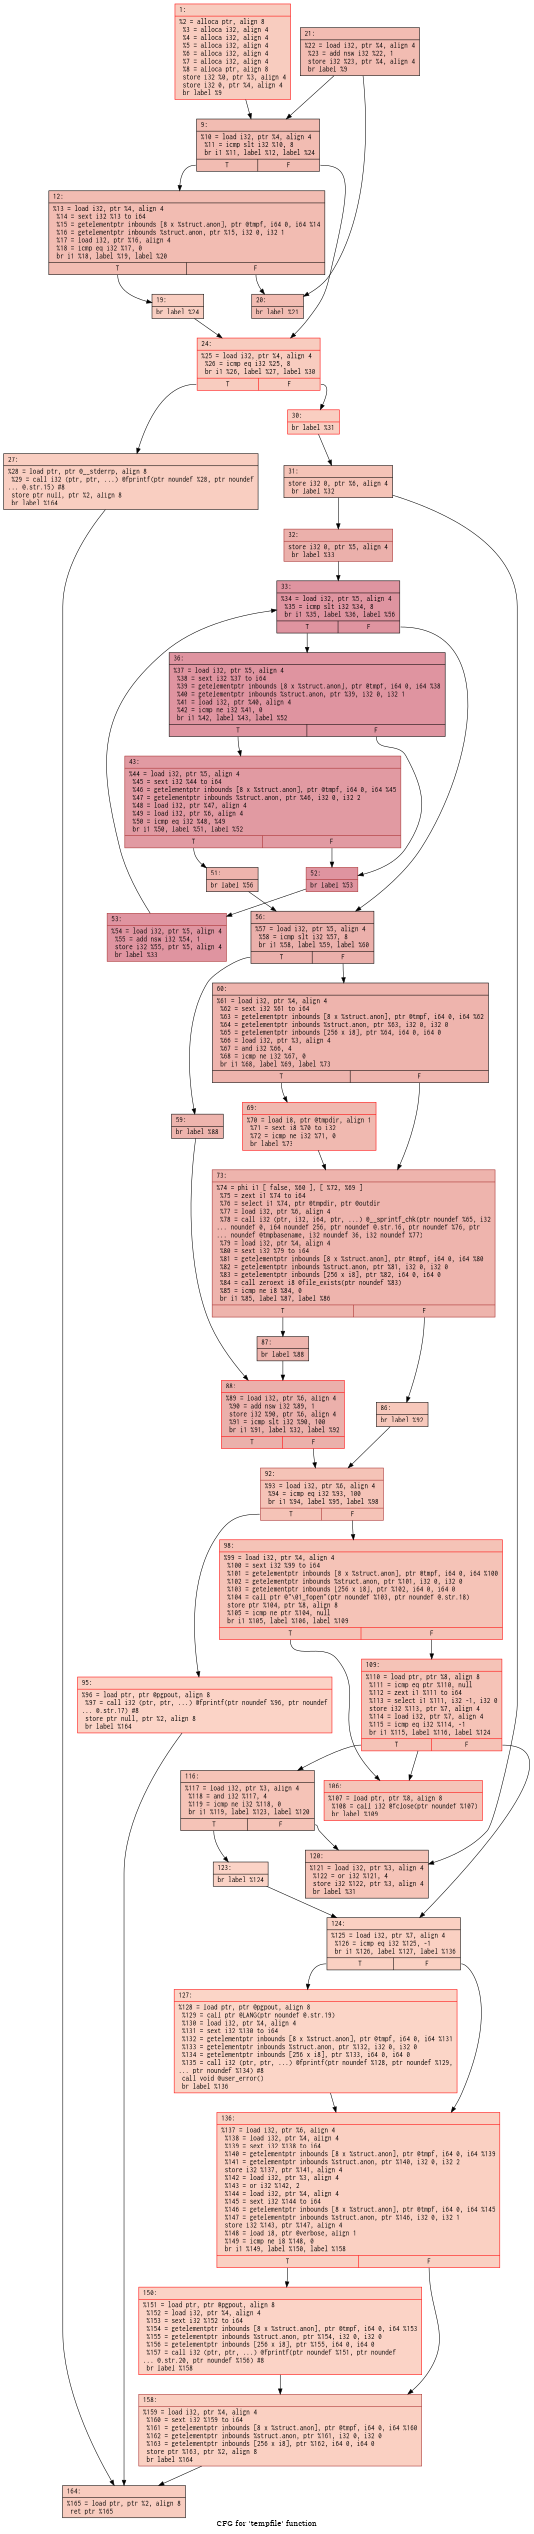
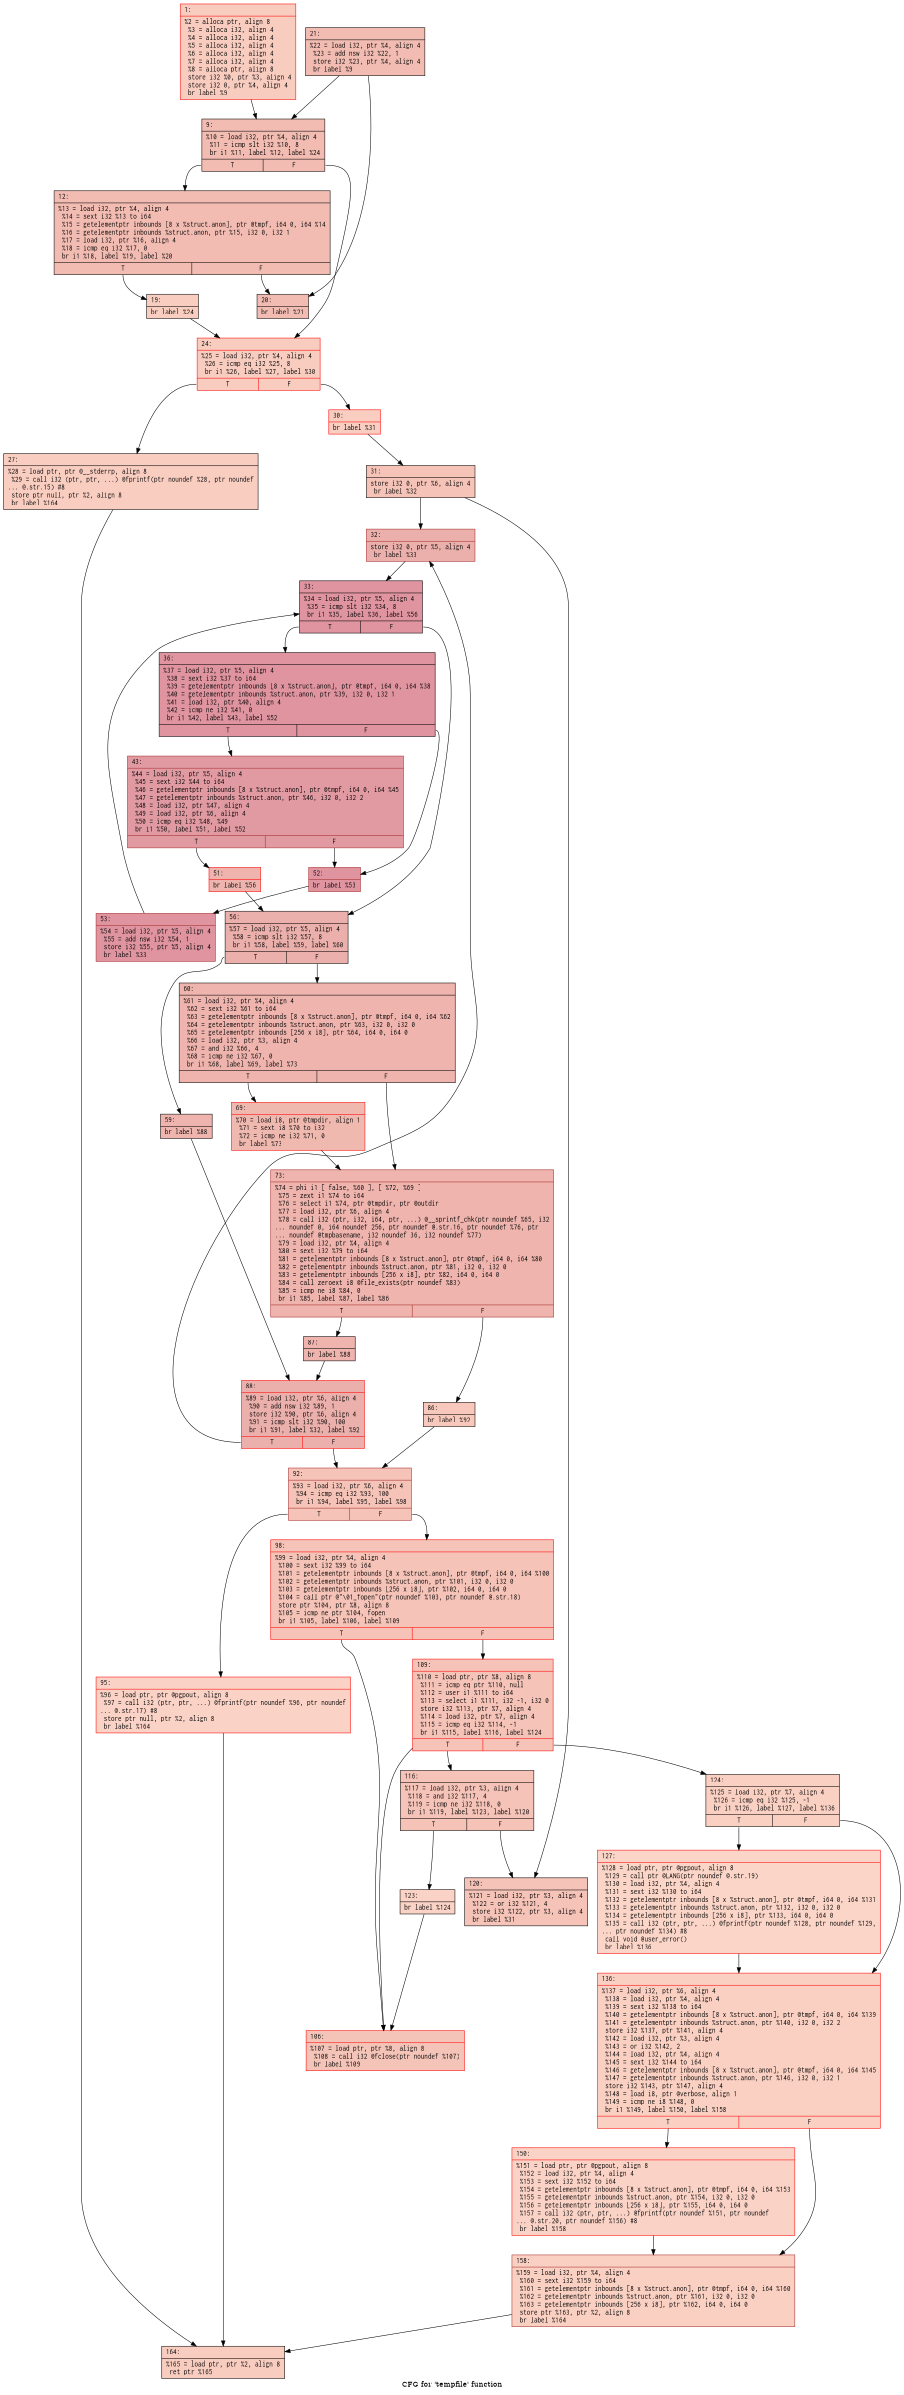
  digraph {
    label="CFG for 'tempfile' function"
    node [color=black fillcolor="#e8765c70" fontname=Courier shape=record style=filled]
    n1 [color=red fillcolor="#f08b6e70" label="{1:\l|  %2 = alloca ptr, align 8\l  %3 = alloca i32, align 4\l  %4 = alloca i32, align 4\l  %5 = alloca i32, align 4\l  %6 = alloca i32, align 4\l  %7 = alloca i32, align 4\l  %8 = alloca ptr, align 8\l  store i32 %0, ptr %3, align 4\l  store i32 0, ptr %4, align 4\l  br label %9\l}"]
    n2 [fillcolor="#e1675170" label="{9:\l|  %10 = load i32, ptr %4, align 4\l  %11 = icmp slt i32 %10, 8\l  br i1 %11, label %12, label %24\l|{<s0>T|<s1>F}}"]
    n3 [fillcolor="#e1675170" label="{12:\l|  %13 = load i32, ptr %4, align 4\l  %14 = sext i32 %13 to i64\l  %15 = getelementptr inbounds [8 x %struct.anon], ptr @tmpf, i64 0, i64 %14\l  %16 = getelementptr inbounds %struct.anon, ptr %15, i32 0, i32 1\l  %17 = load i32, ptr %16, align 4\l  %18 = icmp eq i32 %17, 0\l  br i1 %18, label %19, label %20\l|{<s0>T|<s1>F}}"]
    n4 [color=red fillcolor="#f08b6e70" label="{24:\l|  %25 = load i32, ptr %4, align 4\l  %26 = icmp eq i32 %25, 8\l  br i1 %26, label %27, label %30\l|{<s0>T|<s1>F}}"]
    n5 [fillcolor="#f2907270" label="{19:\l|  br label %24\l}"]
    n6 [fillcolor="#e1675170" label="{20:\l|  br label %21\l}"]
    n7 [fillcolor="#f2907270" label="{27:\l|  %28 = load ptr, ptr @__stderrp, align 8\l  %29 = call i32 (ptr, ptr, ...) @fprintf(ptr noundef %28, ptr noundef\l... @.str.15) #8\l  store ptr null, ptr %2, align 8\l  br label %164\l}"]
    n8 [color=red fillcolor="#f2907270" label="{30:\l|  br label %31\l}"]
    n9 [fillcolor="#f08b6e70" label="{164:\l|  %165 = load ptr, ptr %2, align 8\l  ret ptr %165\l}"]
    n10 [label="{31:\l|  store i32 0, ptr %6, align 4\l  br label %32\l}"]
    n11 [fillcolor="#e1675170" label="{21:\l|  %22 = load i32, ptr %4, align 4\l  %23 = add nsw i32 %22, 1\l  store i32 %23, ptr %4, align 4\l  br label %9\l}"]
    n12 [color=brown fillcolor="#d24b4070" label="{32:\l|  store i32 0, ptr %5, align 4\l  br label %33\l}"]
    n13 [label="{120:\l|  %121 = load i32, ptr %3, align 4\l  %122 = or i32 %121, 4\l  store i32 %122, ptr %3, align 4\l  br label %31\l}"]
    n14 [fillcolor="#b70d2870" label="{33:\l|  %34 = load i32, ptr %5, align 4\l  %35 = icmp slt i32 %34, 8\l  br i1 %35, label %36, label %56\l|{<s0>T|<s1>F}}"]
    n15 [fillcolor="#b70d2870" label="{36:\l|  %37 = load i32, ptr %5, align 4\l  %38 = sext i32 %37 to i64\l  %39 = getelementptr inbounds [8 x %struct.anon], ptr @tmpf, i64 0, i64 %38\l  %40 = getelementptr inbounds %struct.anon, ptr %39, i32 0, i32 1\l  %41 = load i32, ptr %40, align 4\l  %42 = icmp ne i32 %41, 0\l  br i1 %42, label %43, label %52\l|{<s0>T|<s1>F}}"]
    n16 [fillcolor="#d24b4070" label="{56:\l|  %57 = load i32, ptr %5, align 4\l  %58 = icmp slt i32 %57, 8\l  br i1 %58, label %59, label %60\l|{<s0>T|<s1>F}}"]
    n17 [color=brown fillcolor="#bb1b2c70" label="{43:\l|  %44 = load i32, ptr %5, align 4\l  %45 = sext i32 %44 to i64\l  %46 = getelementptr inbounds [8 x %struct.anon], ptr @tmpf, i64 0, i64 %45\l  %47 = getelementptr inbounds %struct.anon, ptr %46, i32 0, i32 2\l  %48 = load i32, ptr %47, align 4\l  %49 = load i32, ptr %6, align 4\l  %50 = icmp eq i32 %48, %49\l  br i1 %50, label %51, label %52\l|{<s0>T|<s1>F}}"]
    n18 [color=brown fillcolor="#b70d2870" label="{52:\l|  br label %53\l}"]
    n19 [fillcolor="#d8564670" label="{59:\l|  br label %88\l}"]
    n20 [fillcolor="#d8564670" label="{60:\l|  %61 = load i32, ptr %4, align 4\l  %62 = sext i32 %61 to i64\l  %63 = getelementptr inbounds [8 x %struct.anon], ptr @tmpf, i64 0, i64 %62\l  %64 = getelementptr inbounds %struct.anon, ptr %63, i32 0, i32 0\l  %65 = getelementptr inbounds [256 x i8], ptr %64, i64 0, i64 0\l  %66 = load i32, ptr %3, align 4\l  %67 = and i32 %66, 4\l  %68 = icmp ne i32 %67, 0\l  br i1 %68, label %69, label %73\l|{<s0>T|<s1>F}}"]
-   n21 [fillcolor="#d8564670" label="{51:\l|  br label %56\l}"]
+   n21 [color=red fillcolor="#d8564670" label="{51:\l|  br label %56\l}"]
    n22 [color=brown fillcolor="#b70d2870" label="{53:\l|  %54 = load i32, ptr %5, align 4\l  %55 = add nsw i32 %54, 1\l  store i32 %55, ptr %5, align 4\l  br label %33\l}"]
    n23 [color=red fillcolor="#d24b4070" label="{88:\l|  %89 = load i32, ptr %6, align 4\l  %90 = add nsw i32 %89, 1\l  store i32 %90, ptr %6, align 4\l  %91 = icmp slt i32 %90, 100\l  br i1 %91, label %32, label %92\l|{<s0>T|<s1>F}}"]
    n24 [color=red fillcolor="#de614d70" label="{69:\l|  %70 = load i8, ptr @tmpdir, align 1\l  %71 = sext i8 %70 to i32\l  %72 = icmp ne i32 %71, 0\l  br label %73\l}"]
    n25 [color=brown fillcolor="#d8564670" label="{73:\l|  %74 = phi i1 [ false, %60 ], [ %72, %69 ]\l  %75 = zext i1 %74 to i64\l  %76 = select i1 %74, ptr @tmpdir, ptr @outdir\l  %77 = load i32, ptr %6, align 4\l  %78 = call i32 (ptr, i32, i64, ptr, ...) @__sprintf_chk(ptr noundef %65, i32\l... noundef 0, i64 noundef 256, ptr noundef @.str.16, ptr noundef %76, ptr\l... noundef @tmpbasename, i32 noundef 36, i32 noundef %77)\l  %79 = load i32, ptr %4, align 4\l  %80 = sext i32 %79 to i64\l  %81 = getelementptr inbounds [8 x %struct.anon], ptr @tmpf, i64 0, i64 %80\l  %82 = getelementptr inbounds %struct.anon, ptr %81, i32 0, i32 0\l  %83 = getelementptr inbounds [256 x i8], ptr %82, i64 0, i64 0\l  %84 = call zeroext i8 @file_exists(ptr noundef %83)\l  %85 = icmp ne i8 %84, 0\l  br i1 %85, label %87, label %86\l|{<s0>T|<s1>F}}"]
    n26 [color=brown label="{92:\l|  %93 = load i32, ptr %6, align 4\l  %94 = icmp eq i32 %93, 100\l  br i1 %94, label %95, label %98\l|{<s0>T|<s1>F}}"]
    n27 [fillcolor="#d8564670" label="{87:\l|  br label %88\l}"]
    n28 [fillcolor="#ed836670" label="{86:\l|  br label %92\l}"]
    n29 [color=red fillcolor="#f59c7d70" label="{95:\l|  %96 = load ptr, ptr @pgpout, align 8\l  %97 = call i32 (ptr, ptr, ...) @fprintf(ptr noundef %96, ptr noundef\l... @.str.17) #8\l  store ptr null, ptr %2, align 8\l  br label %164\l}"]
-   n30 [color=red label="{98:\l|  %99 = load i32, ptr %4, align 4\l  %100 = sext i32 %99 to i64\l  %101 = getelementptr inbounds [8 x %struct.anon], ptr @tmpf, i64 0, i64 %100\l  %102 = getelementptr inbounds %struct.anon, ptr %101, i32 0, i32 0\l  %103 = getelementptr inbounds [256 x i8], ptr %102, i64 0, i64 0\l  %104 = call ptr @\"\\01_fopen\"(ptr noundef %103, ptr noundef @.str.18)\l  store ptr %104, ptr %8, align 8\l  %105 = icmp ne ptr %104, null\l  br i1 %105, label %106, label %109\l|{<s0>T|<s1>F}}"]
+   n30 [color=red label="{98:\l|  %99 = load i32, ptr %4, align 4\l  %100 = sext i32 %99 to i64\l  %101 = getelementptr inbounds [8 x %struct.anon], ptr @tmpf, i64 0, i64 %100\l  %102 = getelementptr inbounds %struct.anon, ptr %101, i32 0, i32 0\l  %103 = getelementptr inbounds [256 x i8], ptr %102, i64 0, i64 0\l  %104 = call ptr @\"\\01_fopen\"(ptr noundef %103, ptr noundef @.str.18)\l  store ptr %104, ptr %8, align 8\l  %105 = icmp ne ptr %104, fopen\l  br i1 %105, label %106, label %109\l|{<s0>T|<s1>F}}"]
    n31 [color=red fillcolor="#e97a5f70" label="{106:\l|  %107 = load ptr, ptr %8, align 8\l  %108 = call i32 @fclose(ptr noundef %107)\l  br label %109\l}"]
-   n32 [color=red label="{109:\l|  %110 = load ptr, ptr %8, align 8\l  %111 = icmp eq ptr %110, null\l  %112 = zext i1 %111 to i64\l  %113 = select i1 %111, i32 -1, i32 0\l  store i32 %113, ptr %7, align 4\l  %114 = load i32, ptr %7, align 4\l  %115 = icmp eq i32 %114, -1\l  br i1 %115, label %116, label %124\l|{<s0>T|<s1>F}}"]
+   n32 [color=red label="{109:\l|  %110 = load ptr, ptr %8, align 8\l  %111 = icmp eq ptr %110, null\l  %112 = user i1 %111 to i64\l  %113 = select i1 %111, i32 -1, i32 0\l  store i32 %113, ptr %7, align 4\l  %114 = load i32, ptr %7, align 4\l  %115 = icmp eq i32 %114, -1\l  br i1 %115, label %116, label %124\l|{<s0>T|<s1>F}}"]
    n33 [label="{116:\l|  %117 = load i32, ptr %3, align 4\l  %118 = and i32 %117, 4\l  %119 = icmp ne i32 %118, 0\l  br i1 %119, label %123, label %120\l|{<s0>T|<s1>F}}"]
    n34 [fillcolor="#f3947570" label="{124:\l|  %125 = load i32, ptr %7, align 4\l  %126 = icmp eq i32 %125, -1\l  br i1 %126, label %127, label %136\l|{<s0>T|<s1>F}}"]
    n35 [fillcolor="#f59c7d70" label="{123:\l|  br label %124\l}"]
    n36 [color=red fillcolor="#f5a08170" label="{127:\l|  %128 = load ptr, ptr @pgpout, align 8\l  %129 = call ptr @LANG(ptr noundef @.str.19)\l  %130 = load i32, ptr %4, align 4\l  %131 = sext i32 %130 to i64\l  %132 = getelementptr inbounds [8 x %struct.anon], ptr @tmpf, i64 0, i64 %131\l  %133 = getelementptr inbounds %struct.anon, ptr %132, i32 0, i32 0\l  %134 = getelementptr inbounds [256 x i8], ptr %133, i64 0, i64 0\l  %135 = call i32 (ptr, ptr, ...) @fprintf(ptr noundef %128, ptr noundef %129,\l... ptr noundef %134) #8\l  call void @user_error()\l  br label %136\l}"]
    n37 [color=red fillcolor="#f3947570" label="{136:\l|  %137 = load i32, ptr %6, align 4\l  %138 = load i32, ptr %4, align 4\l  %139 = sext i32 %138 to i64\l  %140 = getelementptr inbounds [8 x %struct.anon], ptr @tmpf, i64 0, i64 %139\l  %141 = getelementptr inbounds %struct.anon, ptr %140, i32 0, i32 2\l  store i32 %137, ptr %141, align 4\l  %142 = load i32, ptr %3, align 4\l  %143 = or i32 %142, 2\l  %144 = load i32, ptr %4, align 4\l  %145 = sext i32 %144 to i64\l  %146 = getelementptr inbounds [8 x %struct.anon], ptr @tmpf, i64 0, i64 %145\l  %147 = getelementptr inbounds %struct.anon, ptr %146, i32 0, i32 1\l  store i32 %143, ptr %147, align 4\l  %148 = load i8, ptr @verbose, align 1\l  %149 = icmp ne i8 %148, 0\l  br i1 %149, label %150, label %158\l|{<s0>T|<s1>F}}"]
    n38 [color=red fillcolor="#f59c7d70" label="{150:\l|  %151 = load ptr, ptr @pgpout, align 8\l  %152 = load i32, ptr %4, align 4\l  %153 = sext i32 %152 to i64\l  %154 = getelementptr inbounds [8 x %struct.anon], ptr @tmpf, i64 0, i64 %153\l  %155 = getelementptr inbounds %struct.anon, ptr %154, i32 0, i32 0\l  %156 = getelementptr inbounds [256 x i8], ptr %155, i64 0, i64 0\l  %157 = call i32 (ptr, ptr, ...) @fprintf(ptr noundef %151, ptr noundef\l... @.str.20, ptr noundef %156) #8\l  br label %158\l}"]
    n39 [color=brown fillcolor="#f3947570" label="{158:\l|  %159 = load i32, ptr %4, align 4\l  %160 = sext i32 %159 to i64\l  %161 = getelementptr inbounds [8 x %struct.anon], ptr @tmpf, i64 0, i64 %160\l  %162 = getelementptr inbounds %struct.anon, ptr %161, i32 0, i32 0\l  %163 = getelementptr inbounds [256 x i8], ptr %162, i64 0, i64 0\l  store ptr %163, ptr %2, align 8\l  br label %164\l}"]
    n1 -> n2
    n2 -> n3 [tailport=s0]
    n2 -> n4 [tailport=s1]
    n3 -> n5 [tailport=s0]
    n3 -> n6 [tailport=s1]
    n4 -> n7 [tailport=s0]
    n4 -> n8 [tailport=s1]
    n5 -> n4
    n7 -> n9
    n8 -> n10
    n10 -> n12
    n10 -> n13
    n11 -> n2
    n11 -> n6
    n12 -> n14
    n14 -> n15 [tailport=s0]
    n14 -> n16 [tailport=s1]
    n15 -> n17 [tailport=s0]
    n15 -> n18 [tailport=s1]
    n16 -> n19 [tailport=s0]
    n16 -> n20 [tailport=s1]
    n17 -> n18 [tailport=s1]
    n17 -> n21 [tailport=s0]
    n18 -> n22
    n19 -> n23
    n20 -> n24 [tailport=s0]
    n20 -> n25 [tailport=s1]
    n21 -> n16
    n22 -> n14
+   n23 -> n12 [tailport=s0]
    n23 -> n26 [tailport=s1]
    n24 -> n25
    n25 -> n27 [tailport=s0]
    n25 -> n28 [tailport=s1]
    n26 -> n29 [tailport=s0]
    n26 -> n30 [tailport=s1]
    n27 -> n23
    n28 -> n26
    n29 -> n9
    n30 -> n31 [tailport=s0]
    n30 -> n32 [tailport=s1]
    n32 -> n31
    n32 -> n33 [tailport=s0]
    n32 -> n34 [tailport=s1]
    n33 -> n13 [tailport=s1]
    n33 -> n35 [tailport=s0]
    n34 -> n36 [tailport=s0]
    n34 -> n37 [tailport=s1]
-   n35 -> n34
+   n35 -> n31
    n36 -> n37
    n37 -> n38 [tailport=s0]
    n37 -> n39 [tailport=s1]
    n38 -> n39
    n39 -> n9
  }
